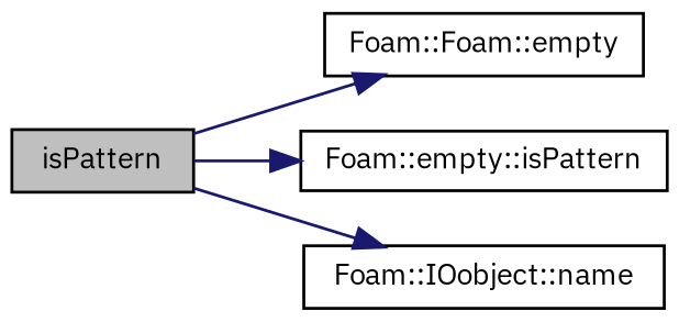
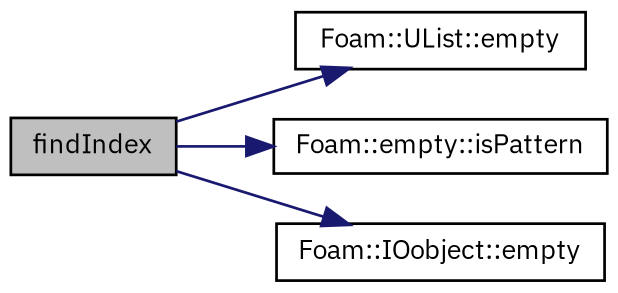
  digraph {
    fontname="IBM Plex Sans"
    rankdir=LR
    node [color=black fontname="IBM Plex Sans" fontsize=10 shape=record]
    edge [color=midnightblue fontname="IBM Plex Sans" fontsize=10 labelfontname=FreeSans labelfontsize=10 style=solid]
-   n1 [fillcolor=grey75 fontcolor=black height=0.2 label=isPattern style=filled width=0.4]
-   n2 [height=0.2 label="Foam::Foam::empty" width=0.4]
+   n1 [fillcolor=grey75 fontcolor=black height=0.2 label=findIndex style=filled width=0.4]
+   n2 [height=0.2 label="Foam::UList::empty" width=0.4]
    n3 [height=0.2 label="Foam::empty::isPattern" width=0.4]
-   n4 [height=0.2 label="Foam::IOobject::name" width=0.4]
+   n4 [height=0.2 label="Foam::IOobject::empty" width=0.4]
    n1 -> n2
    n1 -> n3
    n1 -> n4
  }
